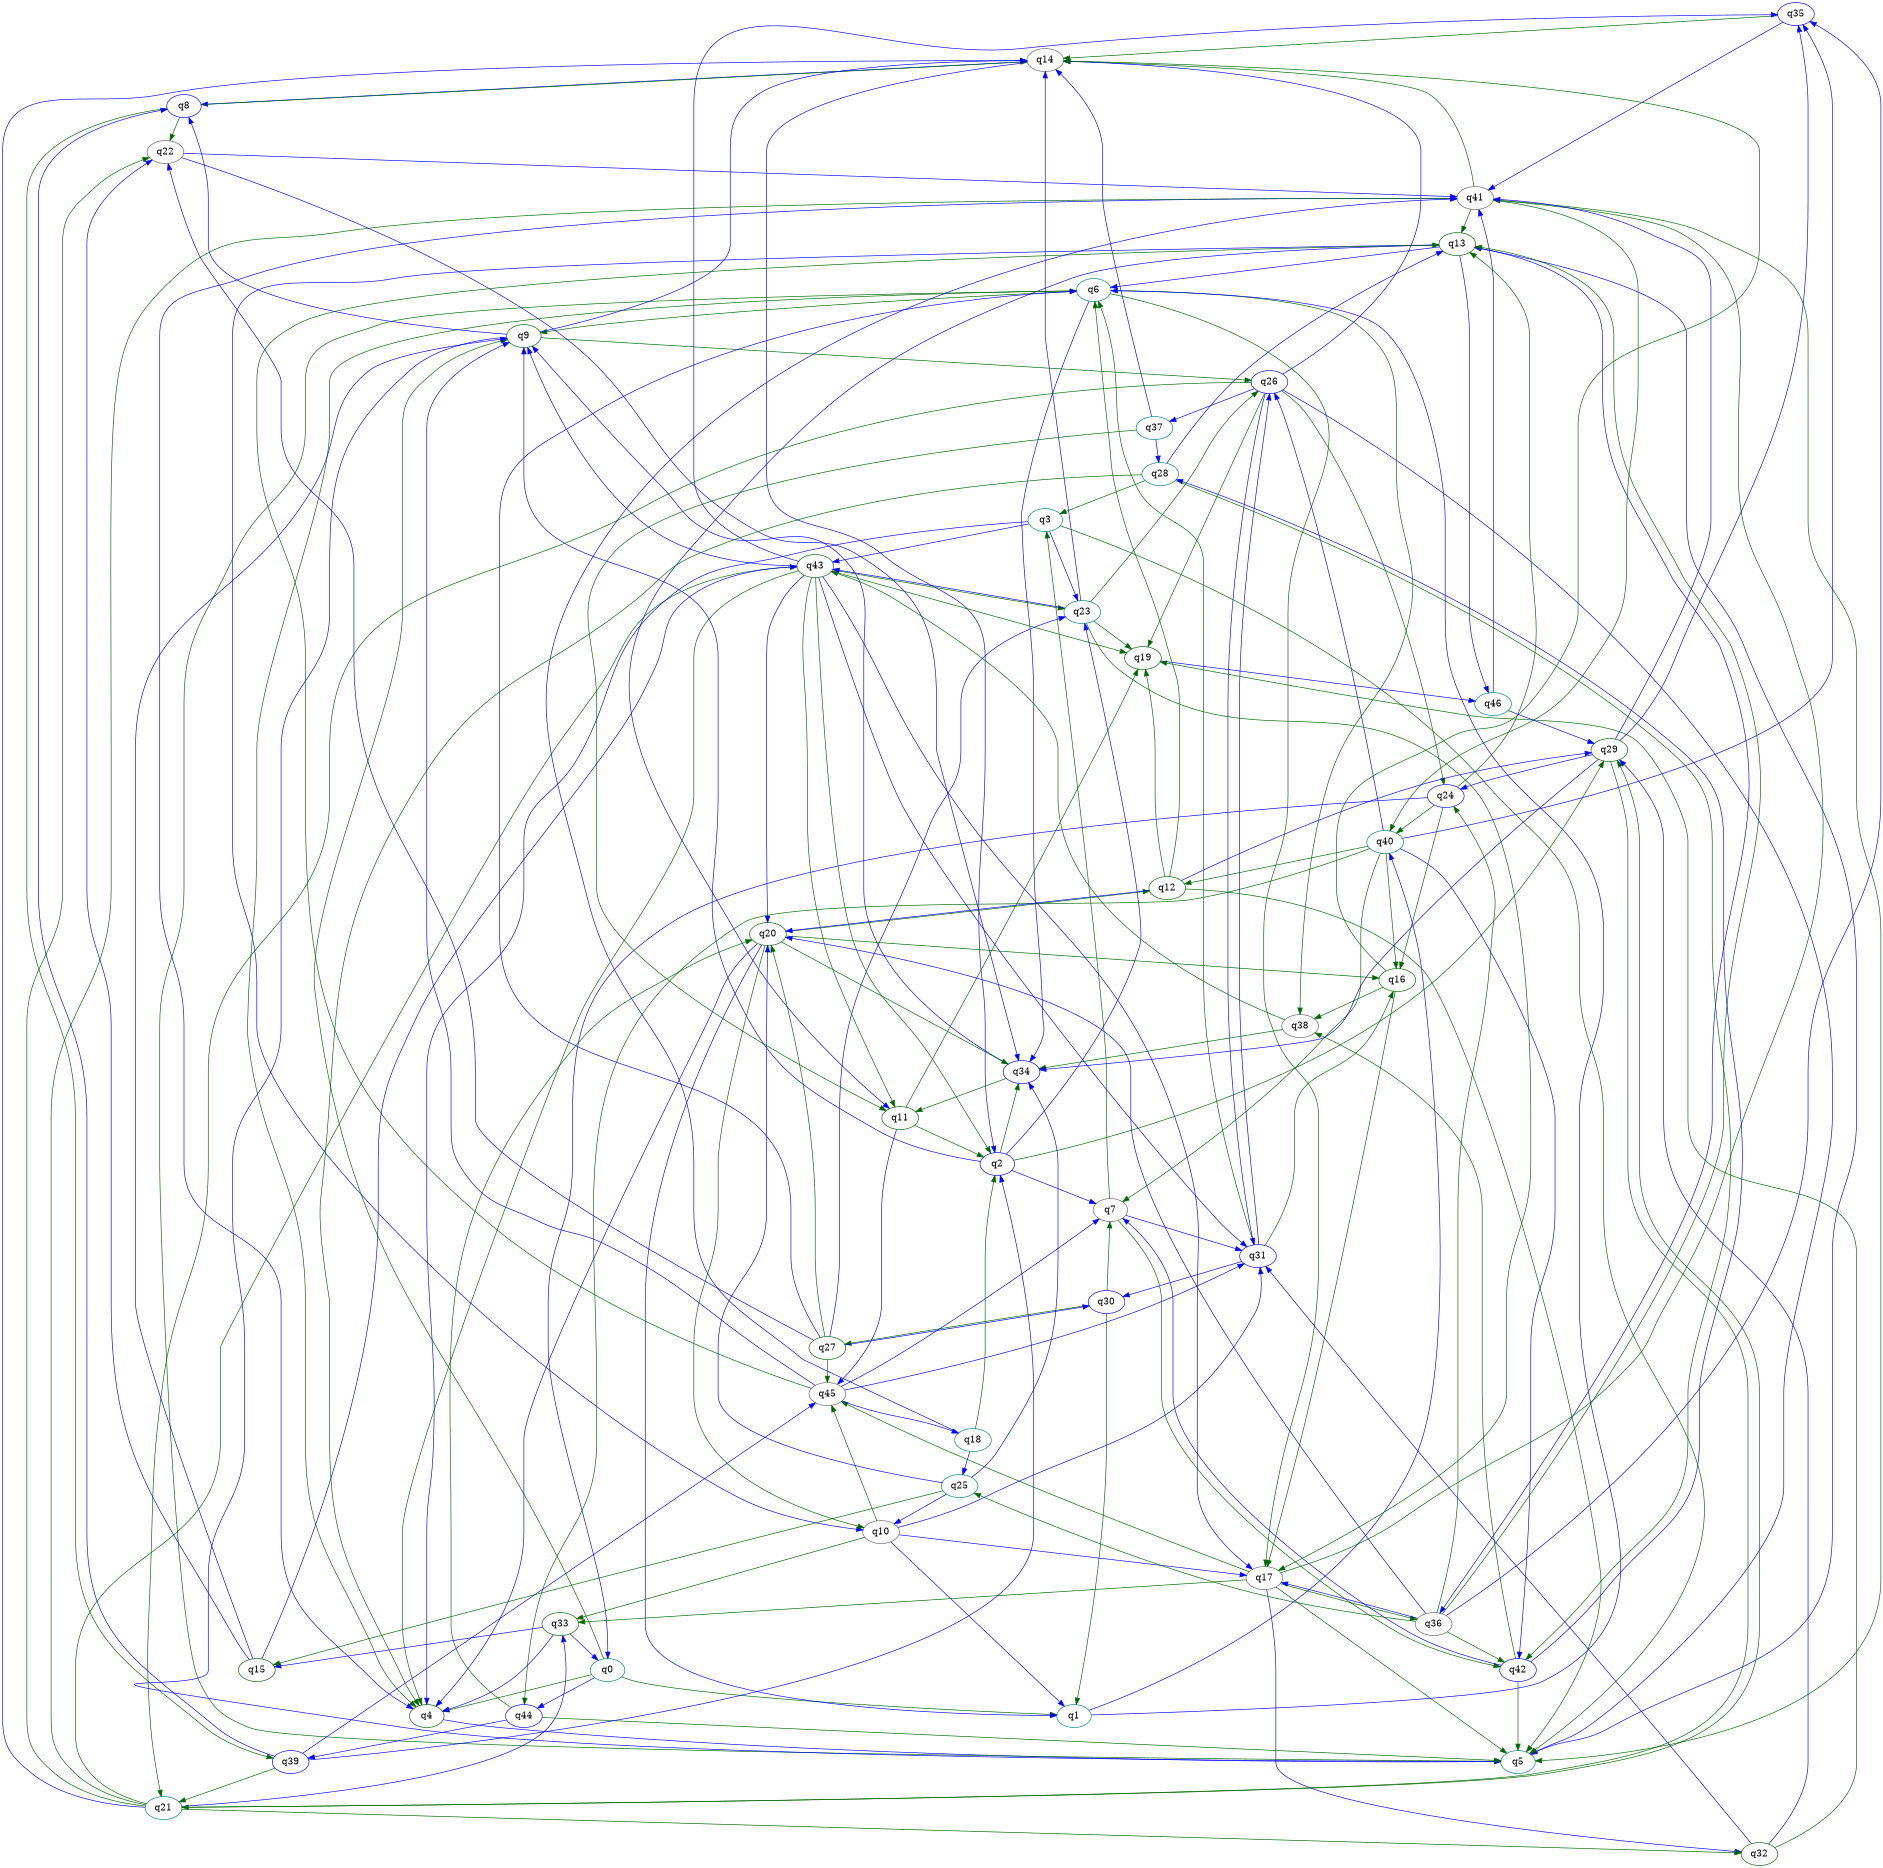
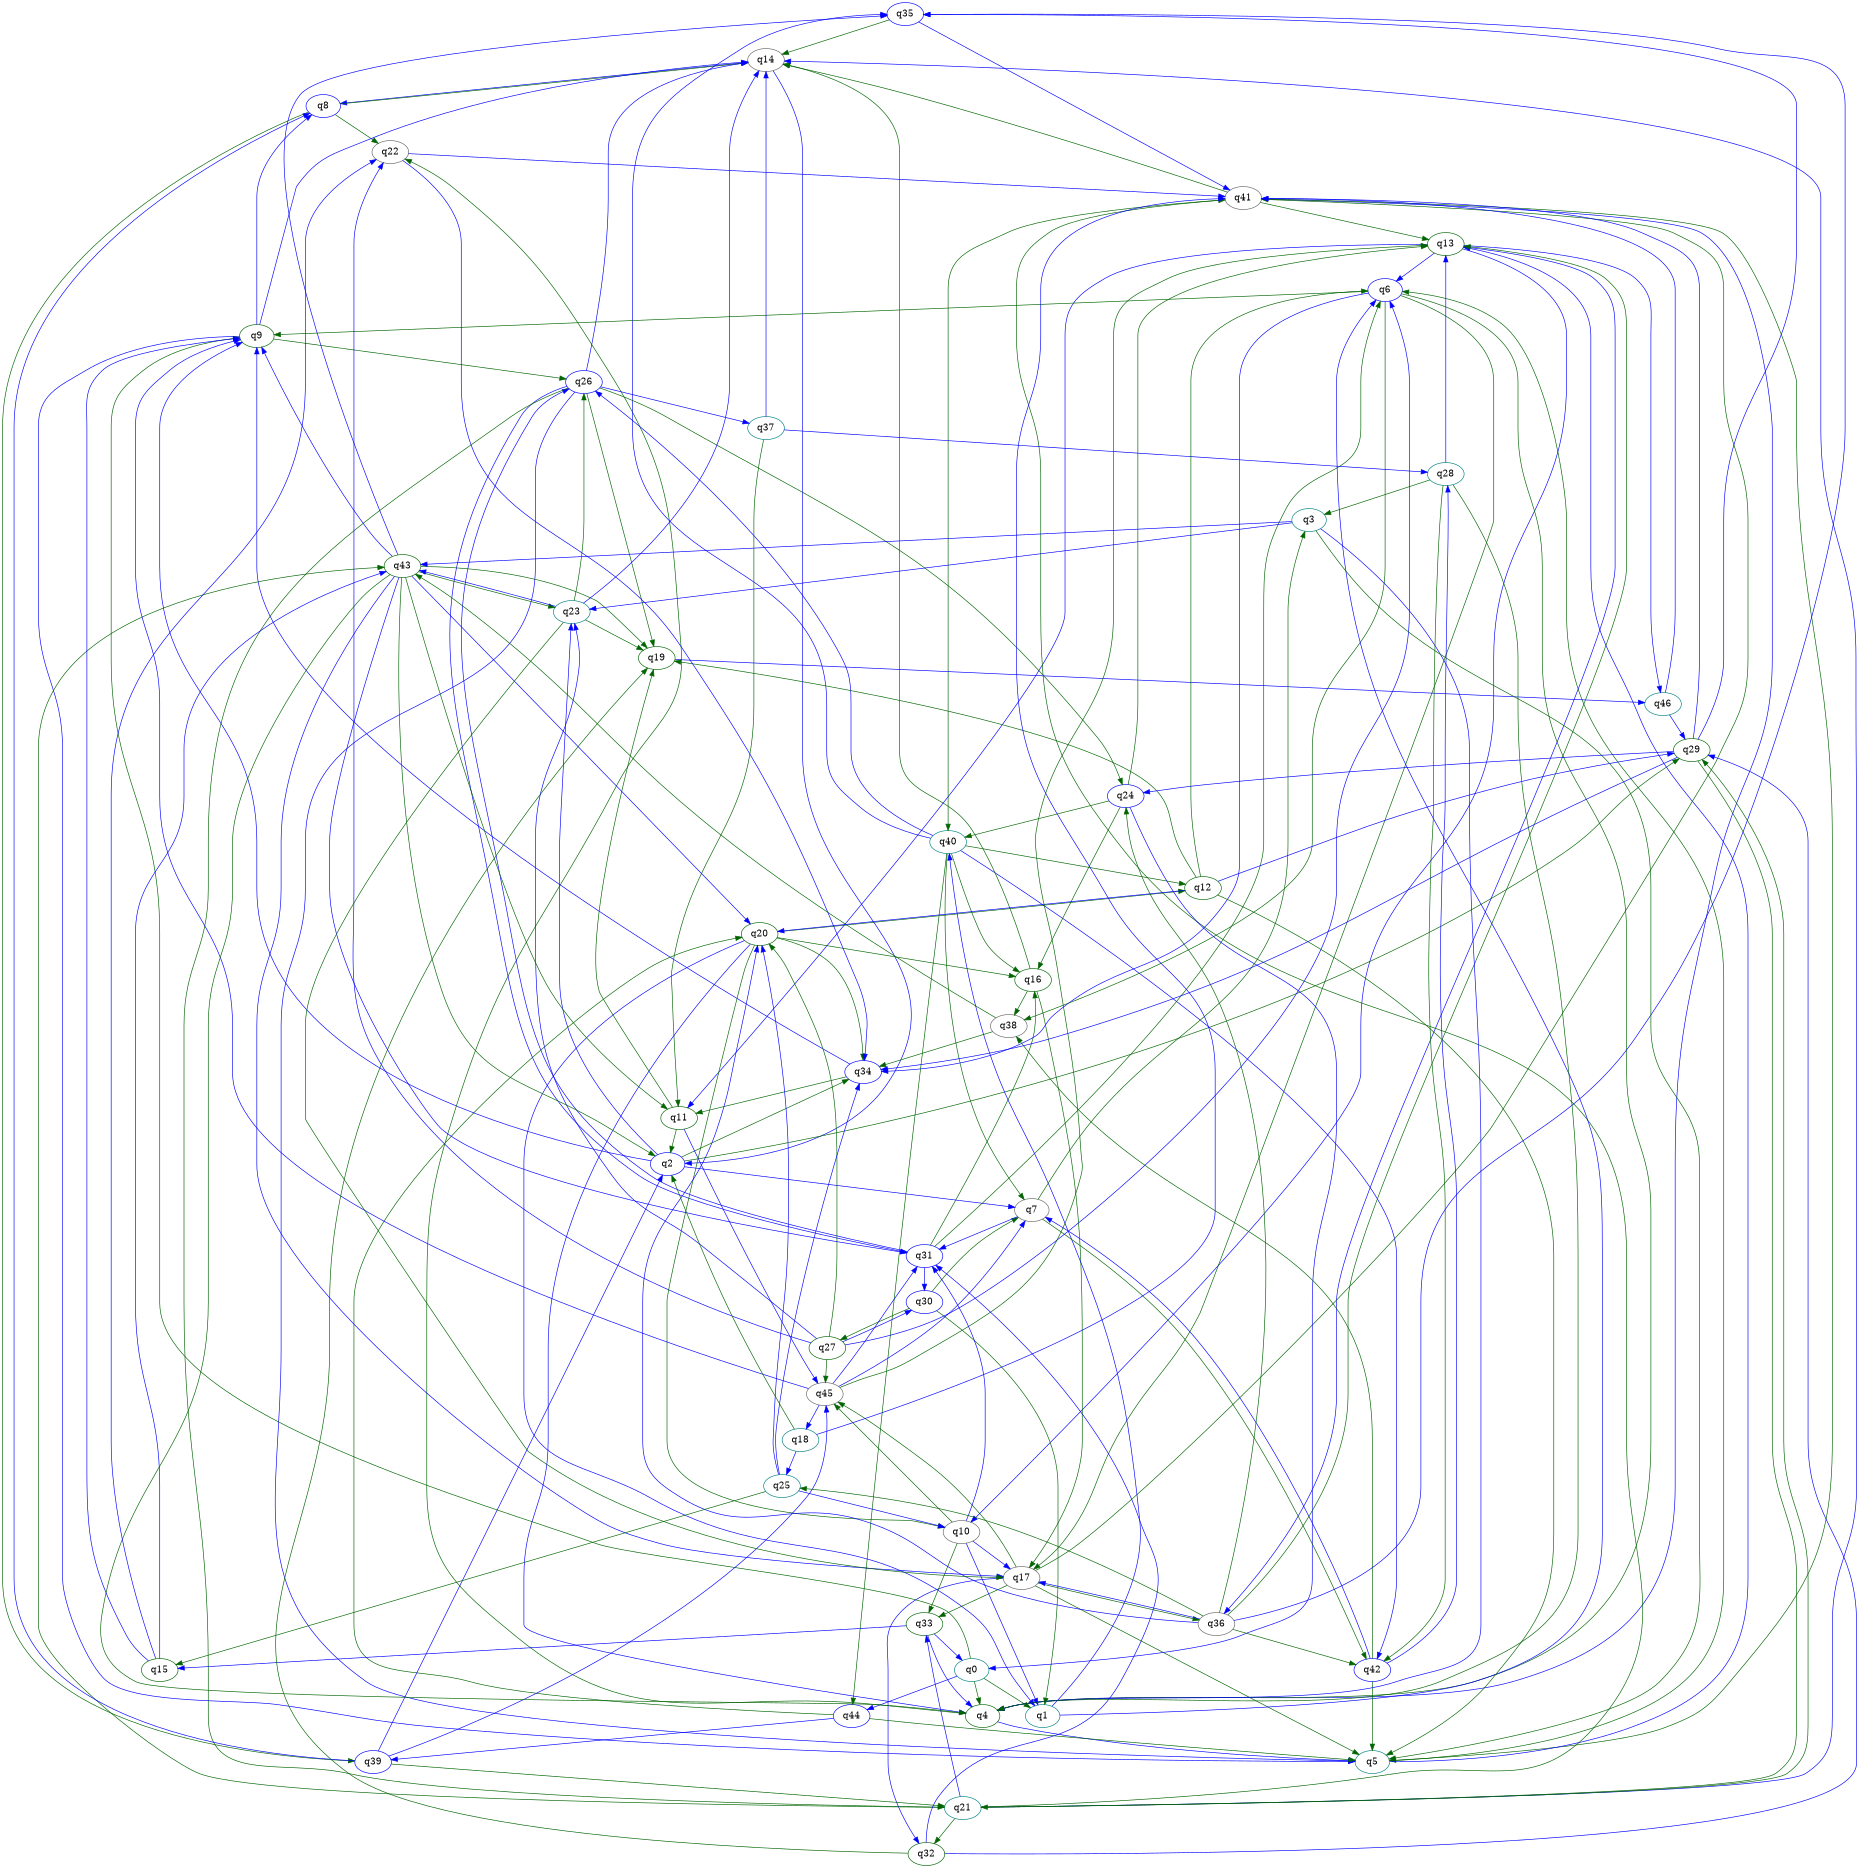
  digraph {
    node [color=darkgreen]
    edge [color=blue]
    q35 [color=blue initial=1]
    q14 [color=gray40]
    q41 [color=gray40]
    q8 [color=blue]
    q2 [color=blue]
    q4
    q40 [color=teal]
    q5 [color=teal]
    q13
    q31 [color=blue final=1]
-   q6 [color=teal]
+   q6 [color=blue]
    q26 [color=blue]
    q16
    q30 [color=blue]
    q9
    q34 [color=blue]
    q17 [color=gray40]
    q38 [color=gray40]
    q19
    q21 [color=teal]
    q24 [color=blue]
    q37 [color=teal]
    q1 [color=teal]
    q7 [color=gray40]
    q27
    q0 [color=teal]
    q44 [color=blue]
    q39 [color=blue]
    q20
    q42 [color=blue]
    q12
    q22 [color=gray40]
    q45 [color=gray40]
    q10 [color=gray40]
    q11
    q36 [color=gray40]
    q33
    q32
    q43
    q3 [color=teal]
    q28 [color=teal]
    q29
    q23 [color=teal]
    q46 [color=teal]
    q25 [color=teal]
    q15
    q18 [color=teal]
    q35 -> q14 [color=darkgreen]
    q35 -> q41
    q14 -> q8
    q14 -> q2
    q41 -> q14 [color=darkgreen]
    q41 -> q4
    q41 -> q40 [color=darkgreen]
    q41 -> q5 [color=darkgreen]
    q41 -> q13 [color=darkgreen]
    q8 -> q14 [color=darkgreen]
    q8 -> q39 [color=darkgreen]
    q8 -> q22 [color=darkgreen]
    q2 -> q9
    q2 -> q34 [color=darkgreen]
    q2 -> q7
    q2 -> q29 [color=darkgreen]
    q2 -> q23
    q4 -> q5
    q40 -> q35
    q40 -> q26
    q40 -> q16 [color=darkgreen]
    q40 -> q7 [color=darkgreen]
    q40 -> q44 [color=darkgreen]
    q40 -> q42
    q40 -> q12 [color=darkgreen]
    q5 -> q13
    q5 -> q6 [color=darkgreen]
    q13 -> q6
    q13 -> q10
    q13 -> q11
    q13 -> q36
    q13 -> q46
    q31 -> q6 [color=darkgreen]
    q31 -> q26
    q31 -> q16 [color=darkgreen]
    q31 -> q30
    q6 -> q4 [color=darkgreen]
    q6 -> q9 [color=darkgreen]
    q6 -> q34
    q6 -> q17 [color=darkgreen]
    q6 -> q38 [color=darkgreen]
    q26 -> q14
    q26 -> q5
    q26 -> q31
    q26 -> q19 [color=darkgreen]
    q26 -> q21 [color=darkgreen]
    q26 -> q24 [color=darkgreen]
    q26 -> q37
    q16 -> q14 [color=darkgreen]
    q16 -> q17 [color=darkgreen]
    q16 -> q38 [color=darkgreen]
    q30 -> q1 [color=darkgreen]
    q30 -> q7 [color=darkgreen]
    q30 -> q27 [color=darkgreen]
    q9 -> q14
    q9 -> q8
    q9 -> q5
    q9 -> q26 [color=darkgreen]
    q34 -> q9
    q34 -> q11 [color=darkgreen]
    q17 -> q41 [color=darkgreen]
    q17 -> q5 [color=darkgreen]
    q17 -> q45 [color=darkgreen]
    q17 -> q36 [color=darkgreen]
    q17 -> q33 [color=darkgreen]
    q17 -> q32
    q38 -> q34 [color=darkgreen]
    q38 -> q43 [color=darkgreen]
    q19 -> q46
    q21 -> q14
    q21 -> q41 [color=darkgreen]
-   q21 -> q22 [color=darkgreen]
+   q4 -> q22 [color=darkgreen]
    q21 -> q33
    q21 -> q32 [color=darkgreen]
    q21 -> q43 [color=darkgreen]
    q21 -> q29 [color=darkgreen]
    q24 -> q40 [color=darkgreen]
    q24 -> q13 [color=darkgreen]
    q24 -> q16 [color=darkgreen]
    q24 -> q0
    q37 -> q14
    q37 -> q11 [color=darkgreen]
    q37 -> q28
    q1 -> q40
    q1 -> q6
    q7 -> q31
    q7 -> q42 [color=darkgreen]
    q7 -> q3 [color=darkgreen]
    q27 -> q6
    q27 -> q30
    q27 -> q20 [color=darkgreen]
    q27 -> q22
    q27 -> q45 [color=darkgreen]
    q27 -> q23
    q0 -> q4 [color=darkgreen]
    q0 -> q9 [color=darkgreen]
    q0 -> q1 [color=darkgreen]
    q0 -> q44
    q44 -> q5 [color=darkgreen]
    q44 -> q39
    q44 -> q20 [color=darkgreen]
    q39 -> q8
    q39 -> q2
    q39 -> q21 [color=darkgreen]
    q39 -> q45
    q20 -> q4
    q20 -> q16 [color=darkgreen]
    q20 -> q34 [color=darkgreen]
    q20 -> q1
    q20 -> q12 [color=darkgreen]
    q20 -> q10 [color=darkgreen]
    q42 -> q5 [color=darkgreen]
    q42 -> q38 [color=darkgreen]
    q42 -> q7
    q42 -> q28
    q12 -> q5 [color=darkgreen]
    q12 -> q6 [color=darkgreen]
    q12 -> q19 [color=darkgreen]
    q12 -> q20
    q12 -> q29
    q22 -> q41
    q22 -> q34
    q45 -> q13 [color=darkgreen]
    q45 -> q31
    q45 -> q9
    q45 -> q7
    q45 -> q18
    q10 -> q31
    q10 -> q17
    q10 -> q1
    q10 -> q45 [color=darkgreen]
    q10 -> q33 [color=darkgreen]
    q11 -> q2 [color=darkgreen]
    q11 -> q19 [color=darkgreen]
    q11 -> q45
    q36 -> q35
    q36 -> q13 [color=darkgreen]
    q36 -> q17
    q36 -> q24 [color=darkgreen]
    q36 -> q20
    q36 -> q42 [color=darkgreen]
    q36 -> q25 [color=darkgreen]
    q33 -> q4
    q33 -> q0
    q33 -> q15
    q32 -> q31
    q32 -> q19 [color=darkgreen]
    q32 -> q29
    q43 -> q35
    q43 -> q2 [color=darkgreen]
    q43 -> q4 [color=darkgreen]
    q43 -> q31
    q43 -> q9
    q43 -> q17
    q43 -> q19 [color=darkgreen]
    q43 -> q20
    q43 -> q11 [color=darkgreen]
    q43 -> q23 [color=darkgreen]
    q3 -> q4
    q3 -> q5 [color=darkgreen]
    q3 -> q43
    q3 -> q23
    q28 -> q4 [color=darkgreen]
    q28 -> q13
    q28 -> q42 [color=darkgreen]
    q28 -> q3 [color=darkgreen]
    q29 -> q35
    q29 -> q41
    q29 -> q34
    q29 -> q21 [color=darkgreen]
    q29 -> q24
    q23 -> q14
    q23 -> q26 [color=darkgreen]
    q23 -> q17 [color=darkgreen]
    q23 -> q19 [color=darkgreen]
    q23 -> q43
    q46 -> q41
    q46 -> q29
    q25 -> q34
    q25 -> q20
    q25 -> q10
    q25 -> q15 [color=darkgreen]
    q15 -> q9
    q15 -> q22
    q15 -> q43
    q18 -> q41
    q18 -> q2 [color=darkgreen]
    q18 -> q25
  }
